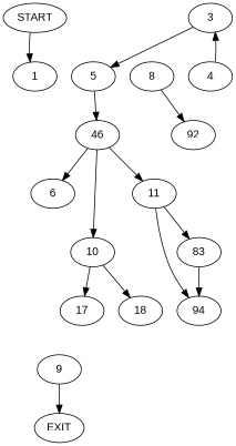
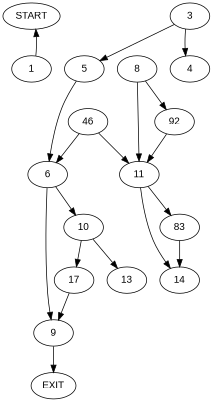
  digraph {
    fontname="Liberation Sans"
    node [fontname="Liberation Sans"]
    edge [fontname="Liberation Sans"]
    n1 [label=START]
    1
    n3 [label=EXIT]
    3
    4
    5
    6
    8
    11
    n10 [label=92]
    9
    10
    17
-   18
+   18 [label=13]
    n15 [label=83]
-   14 [label=94]
+   14
    n17 [label=46]
-   n1 -> 1
-   4 -> 3
+   1 -> n1
+   3 -> 4
    3 -> 5
-   5 -> n17
-   n17 -> 10
+   5 -> 6
+   6 -> 9
+   6 -> 10
+   8 -> 11
    8 -> n10
    11 -> n15
    11 -> 14
+   n10 -> 11
    9 -> n3
    10 -> 17
    10 -> 18
+   17 -> 9
    n15 -> 14
    n17 -> 6
    n17 -> 11
  }
